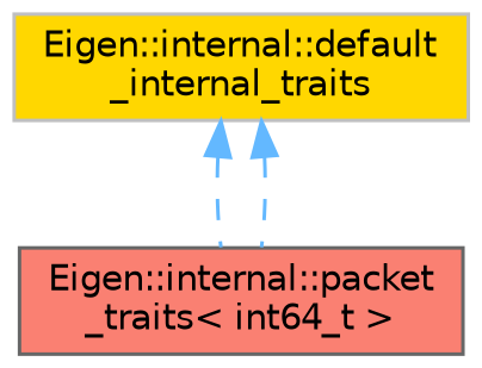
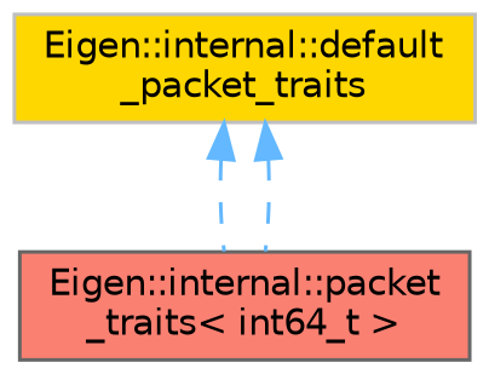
  digraph {
    node [fontname=Helvetica fontsize=10 shape=box style=filled]
    edge [color=steelblue1 dir=back fontname=Helvetica fontsize=10 labelfontname=Helvetica labelfontsize=10 style=dashed]
    n1 [color=gray40 fillcolor=salmon fontcolor=black height=0.2 label="Eigen::internal::packet\l_traits\< int64_t \>" width=0.4]
-   n2 [color=grey75 fillcolor=gold height=0.2 label="Eigen::internal::default\l_internal_traits" width=0.4]
+   n2 [color=grey75 fillcolor=gold height=0.2 label="Eigen::internal::default\l_packet_traits" width=0.4]
    n2 -> n1
    n2 -> n1
  }
